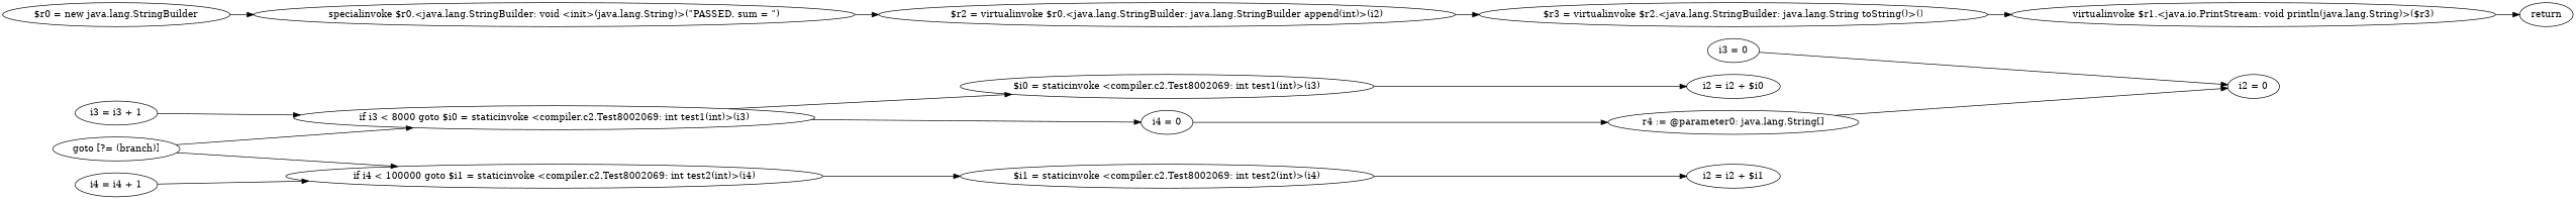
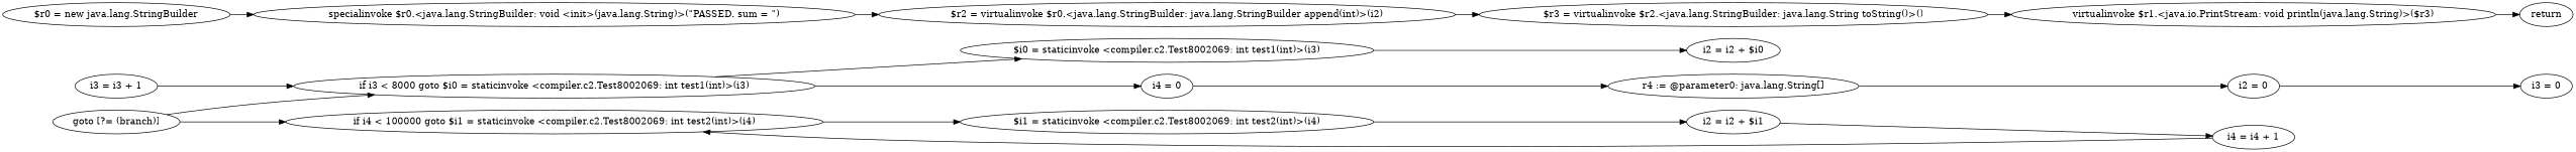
  digraph {
    rankdir=LR
    "r4 := @parameter0: java.lang.String[]"
    "i2 = 0"
    "i3 = 0"
    "goto [?= (branch)]"
    "if i3 < 8000 goto $i0 = staticinvoke <compiler.c2.Test8002069: int test1(int)>(i3)"
    "if i4 < 100000 goto $i1 = staticinvoke <compiler.c2.Test8002069: int test2(int)>(i4)"
    "$i0 = staticinvoke <compiler.c2.Test8002069: int test1(int)>(i3)"
    "i4 = 0"
    "$i1 = staticinvoke <compiler.c2.Test8002069: int test2(int)>(i4)"
    "i2 = i2 + $i0"
    "i3 = i3 + 1"
    "i2 = i2 + $i1"
    "i4 = i4 + 1"
    "$r0 = new java.lang.StringBuilder"
    "specialinvoke $r0.<java.lang.StringBuilder: void <init>(java.lang.String)>(\"PASSED. sum = \")"
    "$r2 = virtualinvoke $r0.<java.lang.StringBuilder: java.lang.StringBuilder append(int)>(i2)"
    "$r3 = virtualinvoke $r2.<java.lang.StringBuilder: java.lang.String toString()>()"
    "virtualinvoke $r1.<java.io.PrintStream: void println(java.lang.String)>($r3)"
    return
    "r4 := @parameter0: java.lang.String[]" -> "i2 = 0"
-   "i3 = 0" -> "i2 = 0"
+   "i2 = 0" -> "i3 = 0"
    "goto [?= (branch)]" -> "if i3 < 8000 goto $i0 = staticinvoke <compiler.c2.Test8002069: int test1(int)>(i3)"
    "goto [?= (branch)]" -> "if i4 < 100000 goto $i1 = staticinvoke <compiler.c2.Test8002069: int test2(int)>(i4)"
    "if i3 < 8000 goto $i0 = staticinvoke <compiler.c2.Test8002069: int test1(int)>(i3)" -> "$i0 = staticinvoke <compiler.c2.Test8002069: int test1(int)>(i3)"
    "if i3 < 8000 goto $i0 = staticinvoke <compiler.c2.Test8002069: int test1(int)>(i3)" -> "i4 = 0"
    "if i4 < 100000 goto $i1 = staticinvoke <compiler.c2.Test8002069: int test2(int)>(i4)" -> "$i1 = staticinvoke <compiler.c2.Test8002069: int test2(int)>(i4)"
    "$i0 = staticinvoke <compiler.c2.Test8002069: int test1(int)>(i3)" -> "i2 = i2 + $i0"
    "i4 = 0" -> "r4 := @parameter0: java.lang.String[]"
    "$i1 = staticinvoke <compiler.c2.Test8002069: int test2(int)>(i4)" -> "i2 = i2 + $i1"
    "i3 = i3 + 1" -> "if i3 < 8000 goto $i0 = staticinvoke <compiler.c2.Test8002069: int test1(int)>(i3)"
+   "i2 = i2 + $i1" -> "i4 = i4 + 1"
    "i4 = i4 + 1" -> "if i4 < 100000 goto $i1 = staticinvoke <compiler.c2.Test8002069: int test2(int)>(i4)"
    "$r0 = new java.lang.StringBuilder" -> "specialinvoke $r0.<java.lang.StringBuilder: void <init>(java.lang.String)>(\"PASSED. sum = \")"
    "specialinvoke $r0.<java.lang.StringBuilder: void <init>(java.lang.String)>(\"PASSED. sum = \")" -> "$r2 = virtualinvoke $r0.<java.lang.StringBuilder: java.lang.StringBuilder append(int)>(i2)"
    "$r2 = virtualinvoke $r0.<java.lang.StringBuilder: java.lang.StringBuilder append(int)>(i2)" -> "$r3 = virtualinvoke $r2.<java.lang.StringBuilder: java.lang.String toString()>()"
    "$r3 = virtualinvoke $r2.<java.lang.StringBuilder: java.lang.String toString()>()" -> "virtualinvoke $r1.<java.io.PrintStream: void println(java.lang.String)>($r3)"
    "virtualinvoke $r1.<java.io.PrintStream: void println(java.lang.String)>($r3)" -> return
  }
